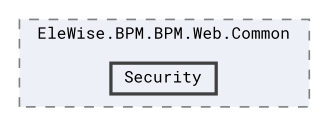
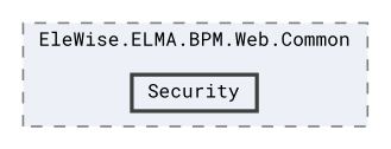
  digraph {
    compound=true
    fontname="Roboto Mono"
    n1 [color=grey25 fillcolor="#edf0f7" fontname="Roboto Mono" fontsize=10 height=0.2 label=Security shape=box style="filled,bold" width=0.4]
    subgraph cluster_1 {
      bgcolor="#edf0f7"
      fontsize=10
-     label="EleWise.BPM.BPM.Web.Common"
+     label="EleWise.ELMA.BPM.Web.Common"
      pencolor=grey50
      style="filled,dashed"
      n1
    }
  }
